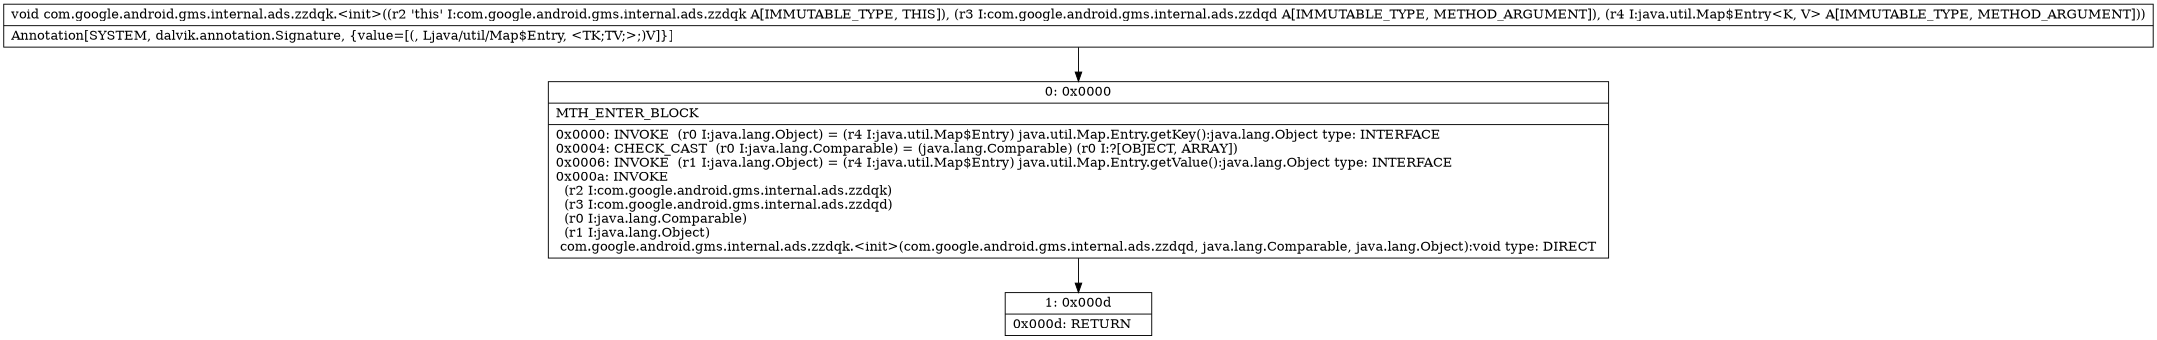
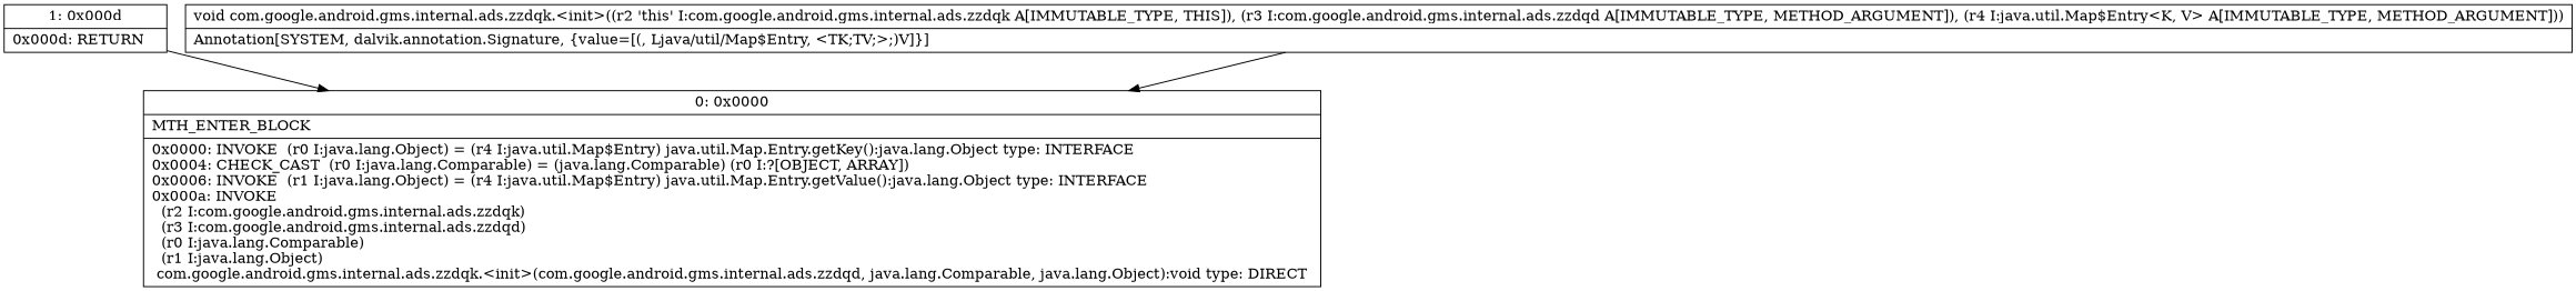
  digraph {
    node [shape=record]
    n1 [label="{0\:\ 0x0000|MTH_ENTER_BLOCK\l|0x0000: INVOKE  (r0 I:java.lang.Object) = (r4 I:java.util.Map$Entry) java.util.Map.Entry.getKey():java.lang.Object type: INTERFACE \l0x0004: CHECK_CAST  (r0 I:java.lang.Comparable) = (java.lang.Comparable) (r0 I:?[OBJECT, ARRAY]) \l0x0006: INVOKE  (r1 I:java.lang.Object) = (r4 I:java.util.Map$Entry) java.util.Map.Entry.getValue():java.lang.Object type: INTERFACE \l0x000a: INVOKE  \l  (r2 I:com.google.android.gms.internal.ads.zzdqk)\l  (r3 I:com.google.android.gms.internal.ads.zzdqd)\l  (r0 I:java.lang.Comparable)\l  (r1 I:java.lang.Object)\l com.google.android.gms.internal.ads.zzdqk.\<init\>(com.google.android.gms.internal.ads.zzdqd, java.lang.Comparable, java.lang.Object):void type: DIRECT \l}"]
    n2 [label="{1\:\ 0x000d|0x000d: RETURN   \l}"]
    n3 [label="{void com.google.android.gms.internal.ads.zzdqk.\<init\>((r2 'this' I:com.google.android.gms.internal.ads.zzdqk A[IMMUTABLE_TYPE, THIS]), (r3 I:com.google.android.gms.internal.ads.zzdqd A[IMMUTABLE_TYPE, METHOD_ARGUMENT]), (r4 I:java.util.Map$Entry\<K, V\> A[IMMUTABLE_TYPE, METHOD_ARGUMENT]))  | Annotation[SYSTEM, dalvik.annotation.Signature, \{value=[(, Ljava\/util\/Map$Entry, \<TK;TV;\>;)V]\}]\l}"]
-   n1 -> n2
+   n2 -> n1
    n3 -> n1
  }
